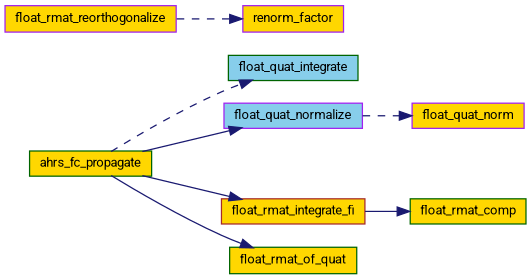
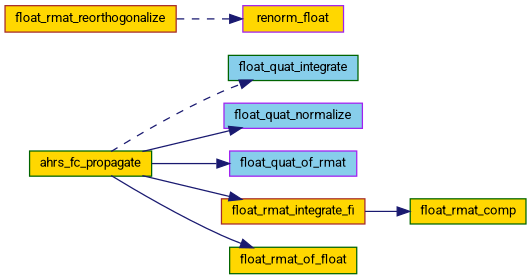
  digraph {
    fontname=Roboto
    rankdir=LR
    node [color=darkgreen fillcolor=gold fontname=Roboto fontsize=10 shape=record style=filled]
    edge [color=midnightblue fontname=Roboto fontsize=10 labelfontname=FreeSans labelfontsize=10 style=solid]
    n1 [fontcolor=black height=0.2 label=ahrs_fc_propagate width=0.4]
    n2 [fillcolor=skyblue height=0.2 label=float_quat_integrate width=0.4]
    n3 [color=purple fillcolor=skyblue height=0.2 label=float_quat_normalize width=0.4]
+   n4 [color=purple fillcolor=skyblue height=0.2 label=float_quat_of_rmat width=0.4]
    n5 [color=brown height=0.2 label=float_rmat_integrate_fi width=0.4]
-   n6 [height=0.2 label=float_rmat_of_quat width=0.4]
-   n7 [color=purple height=0.2 label=float_quat_norm width=0.4]
+   n6 [height=0.2 label=float_rmat_of_float width=0.4]
    n8 [height=0.2 label=float_rmat_comp width=0.4]
-   n9 [color=purple height=0.2 label=float_rmat_reorthogonalize width=0.4]
-   n10 [color=purple height=0.2 label=renorm_factor width=0.4]
+   n9 [color=brown height=0.2 label=float_rmat_reorthogonalize width=0.4]
+   n10 [color=purple height=0.2 label=renorm_float width=0.4]
    n1 -> n2 [style=dashed]
    n1 -> n3
+   n1 -> n4
    n1 -> n5
    n1 -> n6
-   n3 -> n7 [style=dashed]
    n5 -> n8
    n9 -> n10 [style=dashed]
  }
